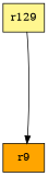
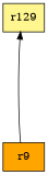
  digraph {
    rankdir=BT
    ranksep=2.0
    node [shape=record style=filled]
    n1 [fillcolor=orange label="{r9}"]
    n2 [fillcolor=khaki1 label="{r129}"]
-   n2 -> n1
+   n1 -> n2
  }
